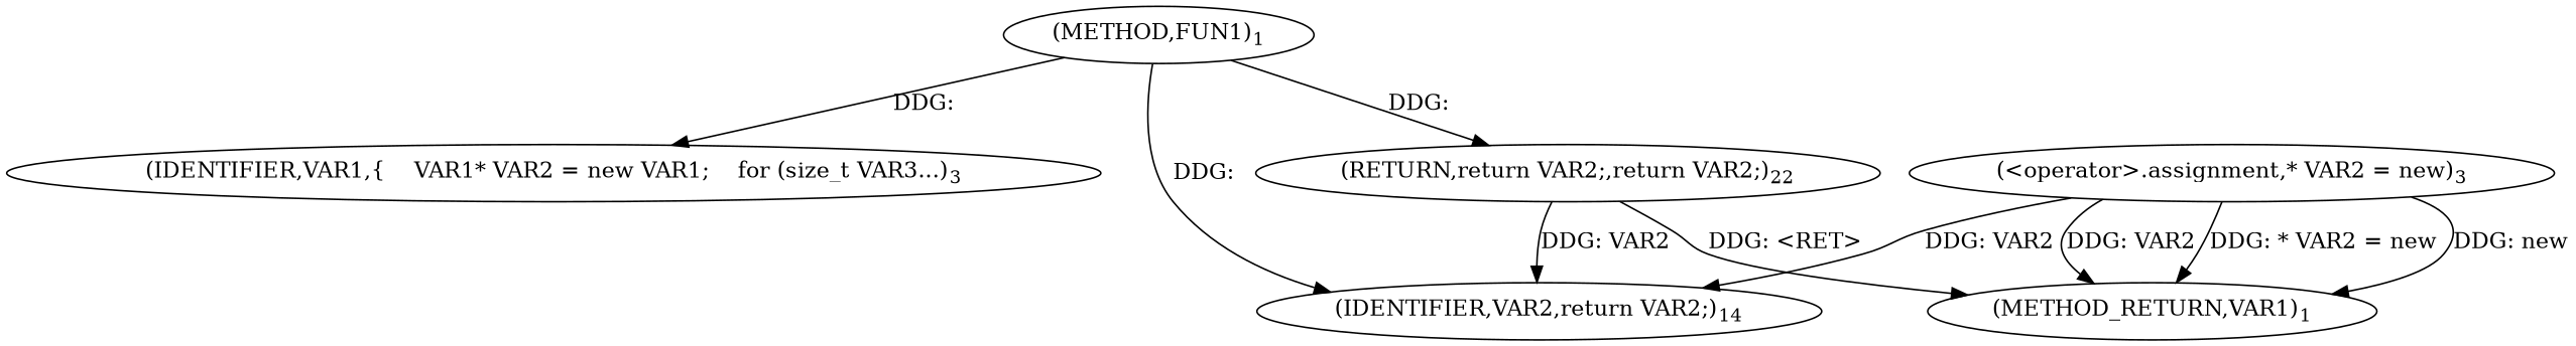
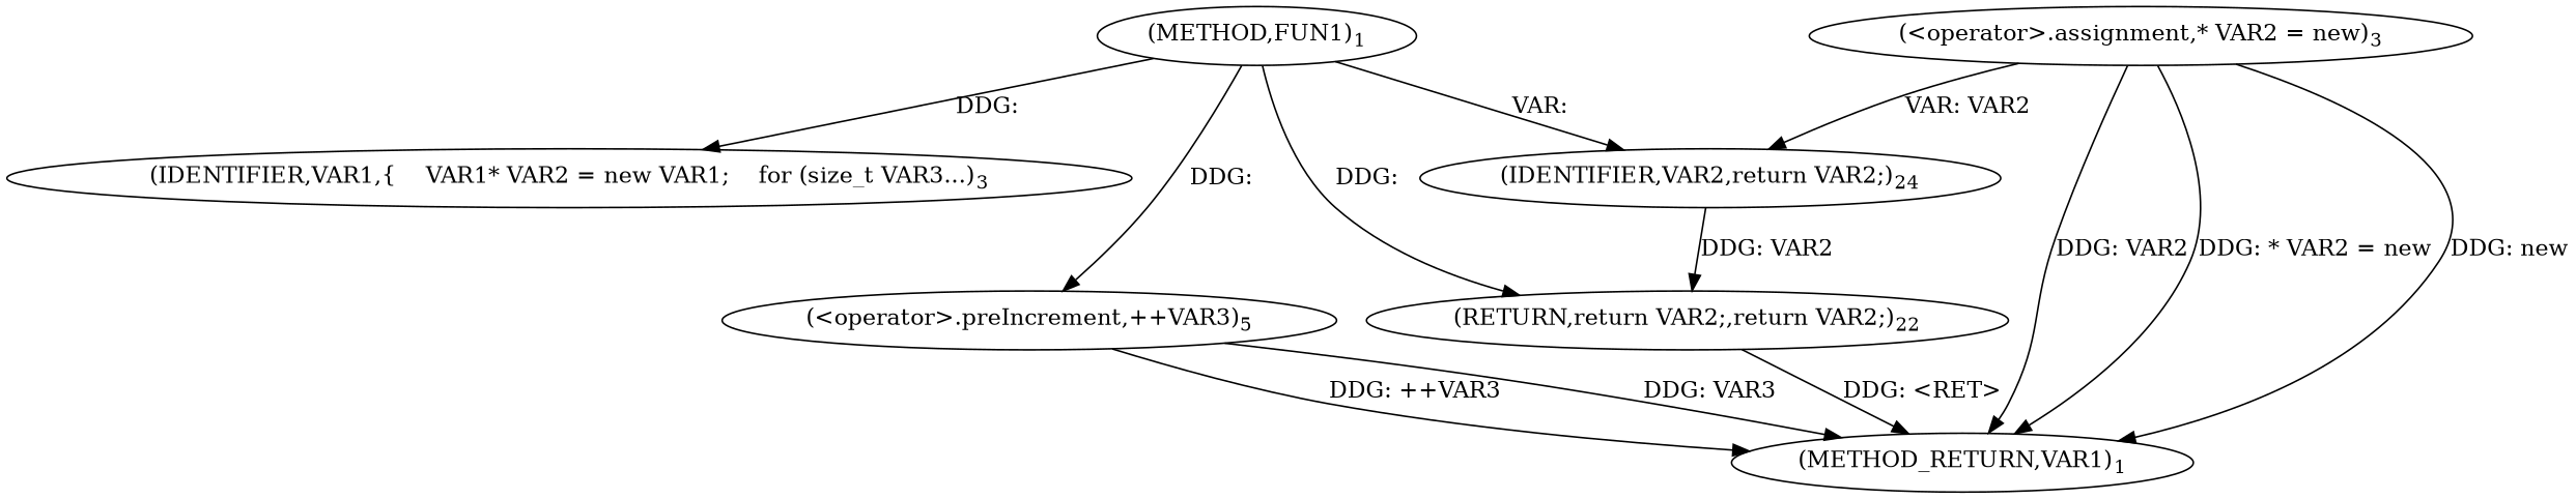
  digraph {
    n1 [label=<(METHOD,FUN1)<SUB>1</SUB>>]
    n2 [label=<(IDENTIFIER,VAR1,{    VAR1* VAR2 = new VAR1;    for (size_t VAR3...)<SUB>3</SUB>>]
-   n4 [label=<(IDENTIFIER,VAR2,return VAR2;)<SUB>14</SUB>>]
+   n3 [label=<(&lt;operator&gt;.preIncrement,++VAR3)<SUB>5</SUB>>]
+   n4 [label=<(IDENTIFIER,VAR2,return VAR2;)<SUB>24</SUB>>]
    n5 [label=<(RETURN,return VAR2;,return VAR2;)<SUB>22</SUB>>]
    n6 [label=<(&lt;operator&gt;.assignment,* VAR2 = new)<SUB>3</SUB>>]
    n7 [label=<(METHOD_RETURN,VAR1)<SUB>1</SUB>>]
    n1 -> n2 [label="DDG: "]
-   n1 -> n4 [label="DDG: "]
+   n1 -> n3 [label="DDG: "]
+   n1 -> n4 [label="VAR: "]
    n1 -> n5 [label="DDG: "]
-   n5 -> n4 [label="DDG: VAR2"]
+   n3 -> n7 [label="DDG: ++VAR3"]
+   n3 -> n7 [label="DDG: VAR3"]
+   n4 -> n5 [label="DDG: VAR2"]
    n5 -> n7 [label="DDG: &lt;RET&gt;"]
-   n6 -> n4 [label="DDG: VAR2"]
+   n6 -> n4 [label="VAR: VAR2"]
    n6 -> n7 [label="DDG: VAR2"]
    n6 -> n7 [label="DDG: * VAR2 = new"]
    n6 -> n7 [label="DDG: new"]
  }
